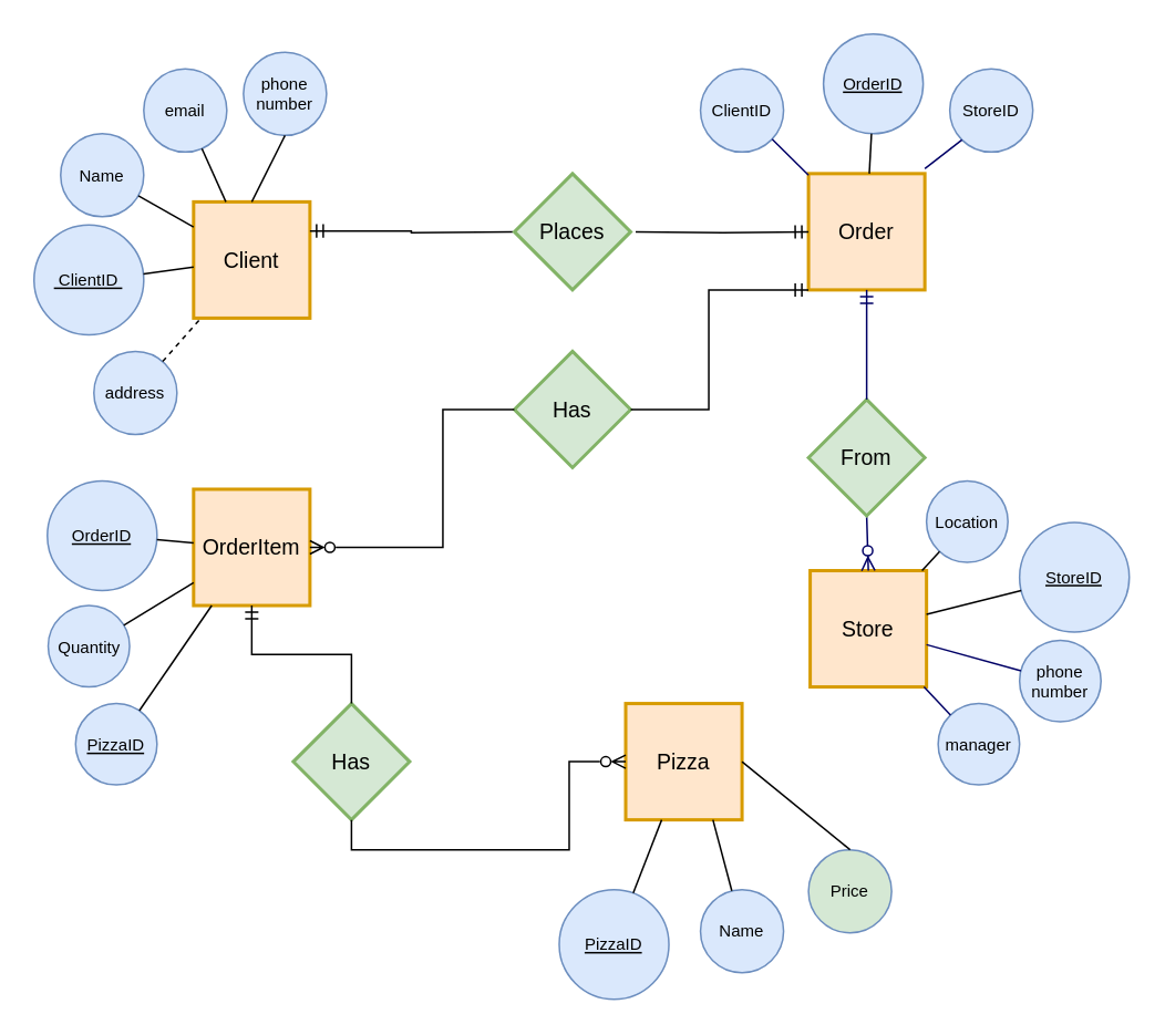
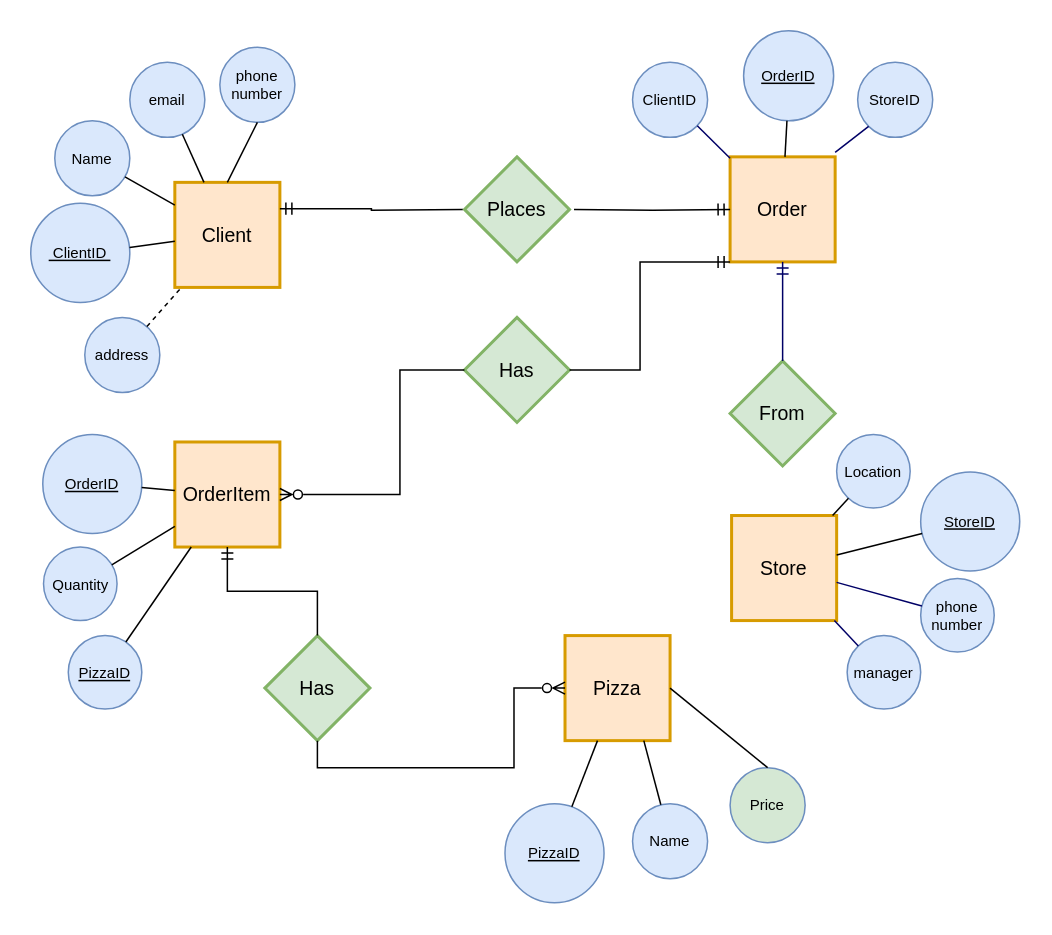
  <mxCell id="0" />
  <mxCell id="1" parent="0" />
  <mxCell id="2" value="Client" style="strokeWidth=2;whiteSpace=wrap;html=1;align=center;fontSize=13;fontFamily=Helvetica;fontColor=#000000;strokeColor=#d79b00;fillColor=#ffe6cc;" parent="1" vertex="1"><mxGeometry x="116" y="121" width="70" height="70" as="geometry" /></mxCell>
  <mxCell id="3" value="Name" style="ellipse;whiteSpace=wrap;html=1;aspect=fixed;fontSize=10;fillColor=#dae8fc;strokeColor=#6c8ebf;" parent="1" vertex="1"><mxGeometry x="36" y="80" width="50" height="50" as="geometry" /></mxCell>
  <mxCell id="4" value="&lt;u&gt;&amp;nbsp;ClientID&amp;nbsp;&lt;/u&gt;" style="ellipse;whiteSpace=wrap;html=1;aspect=fixed;fontSize=10;fillColor=#dae8fc;strokeColor=#6c8ebf;" parent="1" vertex="1"><mxGeometry x="20" y="135" width="66" height="66" as="geometry" /></mxCell>
  <mxCell id="5" value="address" style="ellipse;whiteSpace=wrap;html=1;aspect=fixed;fontSize=10;fillColor=#dae8fc;strokeColor=#6c8ebf;" parent="1" vertex="1"><mxGeometry x="56" y="211" width="50" height="50" as="geometry" /></mxCell>
  <mxCell id="6" value="Order" style="strokeWidth=2;whiteSpace=wrap;html=1;align=center;fontSize=13;fontFamily=Helvetica;fontColor=#000000;strokeColor=#d79b00;fillColor=#ffe6cc;" parent="1" vertex="1"><mxGeometry x="486" y="104" width="70" height="70" as="geometry" /></mxCell>
  <mxCell id="7" value="ClientID" style="ellipse;whiteSpace=wrap;html=1;aspect=fixed;fontSize=10;fillColor=#dae8fc;strokeColor=#6c8ebf;" parent="1" vertex="1"><mxGeometry x="421" y="41" width="50" height="50" as="geometry" /></mxCell>
  <mxCell id="8" value="" style="edgeStyle=none;rounded=0;html=1;startArrow=none;startFill=0;endArrow=none;endFill=0;jettySize=auto;orthogonalLoop=1;strokeColor=#000066;fontSize=13;" parent="1" source="7" target="6" edge="1"><mxGeometry relative="1" as="geometry" /></mxCell>
  <mxCell id="9" value="&lt;u&gt;OrderID&lt;/u&gt;" style="ellipse;whiteSpace=wrap;html=1;aspect=fixed;fontSize=10;fillColor=#dae8fc;strokeColor=#6c8ebf;" parent="1" vertex="1"><mxGeometry x="495" y="20" width="60" height="60" as="geometry" /></mxCell>
  <mxCell id="10" value="" style="edgeStyle=orthogonalEdgeStyle;html=1;endArrow=ERmandOne;endFill=0;fontSize=13;exitX=1;exitY=0.5;entryX=0;entryY=0.5;rounded=0;" parent="1" target="6" edge="1"><mxGeometry width="100" height="100" relative="1" as="geometry"><mxPoint x="382" y="139" as="sourcePoint" /><mxPoint x="381" y="231" as="targetPoint" /></mxGeometry></mxCell>
  <mxCell id="11" value="" style="edgeStyle=orthogonalEdgeStyle;html=1;endArrow=none;endFill=0;fontSize=13;exitX=1;exitY=0.25;entryX=0;entryY=0.5;rounded=0;startArrow=ERmandOne;startFill=0;" parent="1" source="2" edge="1"><mxGeometry width="100" height="100" relative="1" as="geometry"><mxPoint x="186" y="156" as="sourcePoint" /><mxPoint x="308" y="139" as="targetPoint" /></mxGeometry></mxCell>
  <mxCell id="12" value="Store" style="strokeWidth=2;whiteSpace=wrap;html=1;align=center;fontSize=13;fontFamily=Helvetica;fontColor=#000000;strokeColor=#d79b00;fillColor=#ffe6cc;" parent="1" vertex="1"><mxGeometry x="487" y="343" width="70" height="70" as="geometry" /></mxCell>
  <mxCell id="13" value="OrderItem" style="strokeWidth=2;whiteSpace=wrap;html=1;align=center;fontSize=13;fontFamily=Helvetica;fontColor=#000000;strokeColor=#d79b00;fillColor=#ffe6cc;" parent="1" vertex="1"><mxGeometry x="116" y="294" width="70" height="70" as="geometry" /></mxCell>
  <mxCell id="14" value="Has" style="shape=rhombus;strokeWidth=2;fontSize=13;perimeter=rhombusPerimeter;whiteSpace=wrap;html=1;align=center;fillColor=#d5e8d4;strokeColor=#82b366;" parent="1" vertex="1"><mxGeometry x="176" y="423" width="70" height="70" as="geometry" /></mxCell>
  <mxCell id="15" value="Pizza" style="strokeWidth=2;whiteSpace=wrap;html=1;align=center;fontSize=13;fontFamily=Helvetica;fontColor=#000000;strokeColor=#d79b00;fillColor=#ffe6cc;" parent="1" vertex="1"><mxGeometry x="376" y="423" width="70" height="70" as="geometry" /></mxCell>
  <mxCell id="16" value="&lt;u&gt;PizzaID&lt;/u&gt;" style="ellipse;whiteSpace=wrap;html=1;aspect=fixed;fontSize=10;fillColor=#dae8fc;strokeColor=#6c8ebf;" parent="1" vertex="1"><mxGeometry x="336" y="535" width="66" height="66" as="geometry" /></mxCell>
  <mxCell id="17" value="Name" style="ellipse;whiteSpace=wrap;html=1;aspect=fixed;fontSize=10;fillColor=#dae8fc;strokeColor=#6c8ebf;" parent="1" vertex="1"><mxGeometry x="421" y="535" width="50" height="50" as="geometry" /></mxCell>
  <mxCell id="18" value="&lt;u&gt;StoreID&lt;/u&gt;" style="ellipse;whiteSpace=wrap;html=1;aspect=fixed;fontSize=10;fillColor=#dae8fc;strokeColor=#6c8ebf;" parent="1" vertex="1"><mxGeometry x="613" y="314" width="66" height="66" as="geometry" /></mxCell>
  <mxCell id="19" value="Location" style="ellipse;whiteSpace=wrap;html=1;aspect=fixed;fontSize=10;fillColor=#dae8fc;strokeColor=#6c8ebf;" parent="1" vertex="1"><mxGeometry x="557" y="289" width="49" height="49" as="geometry" /></mxCell>
  <mxCell id="20" style="rounded=0;html=1;endArrow=none;endFill=0;jettySize=auto;orthogonalLoop=1;fontSize=12;" parent="1" source="12" target="19" edge="1"><mxGeometry relative="1" as="geometry" /></mxCell>
  <mxCell id="21" style="rounded=0;html=1;endArrow=none;endFill=0;jettySize=auto;orthogonalLoop=1;fontSize=12;" parent="1" source="9" target="6" edge="1"><mxGeometry relative="1" as="geometry" /></mxCell>
  <mxCell id="22" style="edgeStyle=none;rounded=0;html=1;endArrow=none;endFill=0;jettySize=auto;orthogonalLoop=1;fontSize=12;" parent="1" source="12" target="18" edge="1"><mxGeometry relative="1" as="geometry" /></mxCell>
  <mxCell id="23" style="edgeStyle=none;rounded=0;html=1;endArrow=none;endFill=0;jettySize=auto;orthogonalLoop=1;fontSize=12;" parent="1" source="16" target="15" edge="1"><mxGeometry relative="1" as="geometry" /></mxCell>
  <mxCell id="24" style="edgeStyle=none;rounded=0;html=1;endArrow=none;endFill=0;jettySize=auto;orthogonalLoop=1;fontSize=12;entryX=0.75;entryY=1;entryDx=0;entryDy=0;" parent="1" source="17" target="15" edge="1"><mxGeometry relative="1" as="geometry" /></mxCell>
  <mxCell id="25" style="edgeStyle=none;rounded=0;html=1;endArrow=none;endFill=0;jettySize=auto;orthogonalLoop=1;fontSize=12;" parent="1" source="4" target="2" edge="1"><mxGeometry relative="1" as="geometry" /></mxCell>
  <mxCell id="26" style="edgeStyle=none;rounded=0;html=1;endArrow=none;endFill=0;jettySize=auto;orthogonalLoop=1;fontSize=12;" parent="1" source="3" target="2" edge="1"><mxGeometry relative="1" as="geometry" /></mxCell>
  <mxCell id="27" style="edgeStyle=none;rounded=0;html=1;endArrow=none;endFill=0;jettySize=auto;orthogonalLoop=1;fontSize=12;dashed=1;" parent="1" source="5" target="2" edge="1"><mxGeometry relative="1" as="geometry"><mxPoint x="106" y="221" as="sourcePoint" /></mxGeometry></mxCell>
  <mxCell id="28" value="&lt;u&gt;OrderID&lt;/u&gt;" style="ellipse;whiteSpace=wrap;html=1;aspect=fixed;fontSize=10;fillColor=#dae8fc;strokeColor=#6c8ebf;" parent="1" vertex="1"><mxGeometry x="28" y="289" width="66" height="66" as="geometry" /></mxCell>
  <mxCell id="29" value="&lt;u&gt;PizzaID&lt;/u&gt;" style="ellipse;whiteSpace=wrap;html=1;aspect=fixed;fontSize=10;fillColor=#dae8fc;strokeColor=#6c8ebf;" parent="1" vertex="1"><mxGeometry x="45" y="423" width="49" height="49" as="geometry" /></mxCell>
  <mxCell id="30" value="Quantity" style="ellipse;whiteSpace=wrap;html=1;aspect=fixed;fontSize=10;fillColor=#dae8fc;strokeColor=#6c8ebf;" parent="1" vertex="1"><mxGeometry x="28.5" y="364" width="49" height="49" as="geometry" /></mxCell>
  <mxCell id="31" style="rounded=0;html=1;startArrow=none;startFill=0;endArrow=none;endFill=0;jettySize=auto;orthogonalLoop=1;fontSize=10;" parent="1" source="28" target="13" edge="1"><mxGeometry relative="1" as="geometry" /></mxCell>
  <mxCell id="32" style="edgeStyle=none;rounded=0;html=1;startArrow=none;startFill=0;endArrow=none;endFill=0;jettySize=auto;orthogonalLoop=1;fontSize=10;" parent="1" source="29" target="13" edge="1"><mxGeometry relative="1" as="geometry" /></mxCell>
  <mxCell id="33" style="edgeStyle=none;rounded=0;html=1;startArrow=none;startFill=0;endArrow=none;endFill=0;jettySize=auto;orthogonalLoop=1;fontSize=10;" parent="1" source="30" target="13" edge="1"><mxGeometry relative="1" as="geometry" /></mxCell>
  <mxCell id="34" value="email" style="ellipse;whiteSpace=wrap;html=1;aspect=fixed;fontSize=10;fillColor=#dae8fc;strokeColor=#6c8ebf;" parent="1" vertex="1"><mxGeometry x="86" y="41" width="50" height="50" as="geometry" /></mxCell>
  <mxCell id="35" style="rounded=0;html=1;startArrow=none;startFill=0;endArrow=none;endFill=0;jettySize=auto;orthogonalLoop=1;fontSize=10;" parent="1" source="34" target="2" edge="1"><mxGeometry relative="1" as="geometry" /></mxCell>
  <mxCell id="36" value="phone number" style="ellipse;whiteSpace=wrap;html=1;aspect=fixed;fontSize=10;fillColor=#dae8fc;strokeColor=#6c8ebf;" parent="1" vertex="1"><mxGeometry x="613" y="385" width="49" height="49" as="geometry" /></mxCell>
  <mxCell id="37" style="rounded=0;html=1;startArrow=none;startFill=0;endArrow=none;endFill=0;jettySize=auto;orthogonalLoop=1;strokeColor=#000066;fontSize=13;" parent="1" source="36" target="12" edge="1"><mxGeometry relative="1" as="geometry" /></mxCell>
- <mxCell id="38" style="edgeStyle=none;rounded=0;html=1;exitX=1;exitY=0.5;entryX=0.5;entryY=0;startArrow=none;startFill=0;endArrow=ERzeroToMany;endFill=1;jettySize=auto;orthogonalLoop=1;strokeColor=#000066;fontSize=13;exitDx=0;exitDy=0;" parent="1" source="48" target="12" edge="1"><mxGeometry relative="1" as="geometry" /></mxCell>
  <mxCell id="39" value="manager" style="ellipse;whiteSpace=wrap;html=1;aspect=fixed;fontSize=10;fillColor=#dae8fc;strokeColor=#6c8ebf;" parent="1" vertex="1"><mxGeometry x="564" y="423" width="49" height="49" as="geometry" /></mxCell>
  <mxCell id="40" style="edgeStyle=none;rounded=0;html=1;startArrow=none;startFill=0;endArrow=none;endFill=0;jettySize=auto;orthogonalLoop=1;strokeColor=#000066;fontSize=13;" parent="1" source="39" target="12" edge="1"><mxGeometry relative="1" as="geometry" /></mxCell>
  <mxCell id="41" value="phone number" style="ellipse;whiteSpace=wrap;html=1;aspect=fixed;fontSize=10;fillColor=#dae8fc;strokeColor=#6c8ebf;" parent="1" vertex="1"><mxGeometry x="146" y="31" width="50" height="50" as="geometry" /></mxCell>
  <mxCell id="42" style="rounded=0;html=1;startArrow=none;startFill=0;endArrow=none;endFill=0;jettySize=auto;orthogonalLoop=1;fontSize=10;exitX=0.5;exitY=1;exitDx=0;exitDy=0;entryX=0.5;entryY=0;entryDx=0;entryDy=0;" parent="1" source="41" target="2" edge="1"><mxGeometry relative="1" as="geometry"><mxPoint x="130.999" y="98.913" as="sourcePoint" /><mxPoint x="156" y="111" as="targetPoint" /></mxGeometry></mxCell>
  <mxCell id="43" value="Places" style="shape=rhombus;strokeWidth=2;fontSize=13;perimeter=rhombusPerimeter;whiteSpace=wrap;html=1;align=center;fillColor=#d5e8d4;strokeColor=#82b366;" parent="1" vertex="1"><mxGeometry x="309" y="104" width="70" height="70" as="geometry" /></mxCell>
  <mxCell id="44" value="StoreID" style="ellipse;whiteSpace=wrap;html=1;aspect=fixed;fontSize=10;fillColor=#dae8fc;strokeColor=#6c8ebf;" parent="1" vertex="1"><mxGeometry x="571" y="41" width="50" height="50" as="geometry" /></mxCell>
  <mxCell id="45" value="" style="edgeStyle=none;rounded=0;html=1;startArrow=none;startFill=0;endArrow=none;endFill=0;jettySize=auto;orthogonalLoop=1;strokeColor=#000066;fontSize=13;exitX=0;exitY=1;exitDx=0;exitDy=0;" parent="1" source="44" edge="1"><mxGeometry relative="1" as="geometry"><mxPoint x="474.125" y="93.219" as="sourcePoint" /><mxPoint x="556" y="101" as="targetPoint" /></mxGeometry></mxCell>
  <mxCell id="46" value="Price" style="ellipse;whiteSpace=wrap;html=1;aspect=fixed;fontSize=10;fillColor=#d5e8d4;strokeColor=#6c8ebf;" parent="1" vertex="1"><mxGeometry x="486" y="511" width="50" height="50" as="geometry" /></mxCell>
  <mxCell id="47" style="edgeStyle=none;rounded=0;html=1;endArrow=none;endFill=0;jettySize=auto;orthogonalLoop=1;fontSize=12;exitX=0.5;exitY=0;exitDx=0;exitDy=0;entryX=1;entryY=0.5;entryDx=0;entryDy=0;" parent="1" source="46" target="15" edge="1"><mxGeometry relative="1" as="geometry"><mxPoint x="351" y="589" as="sourcePoint" /><mxPoint x="360.182" y="570" as="targetPoint" /></mxGeometry></mxCell>
  <mxCell id="48" value="From" style="shape=rhombus;strokeWidth=2;fontSize=13;perimeter=rhombusPerimeter;whiteSpace=wrap;html=1;align=center;direction=south;fillColor=#d5e8d4;strokeColor=#82b366;" parent="1" vertex="1"><mxGeometry x="486" y="240" width="70" height="70" as="geometry" /></mxCell>
  <mxCell id="49" value="" style="edgeStyle=none;rounded=0;html=1;exitX=0.5;exitY=1;entryX=0;entryY=0.5;startArrow=ERmandOne;startFill=0;endArrow=none;endFill=1;jettySize=auto;orthogonalLoop=1;strokeColor=#000066;fontSize=13;entryDx=0;entryDy=0;" parent="1" source="6" target="48" edge="1"><mxGeometry relative="1" as="geometry"><mxPoint x="521" y="174" as="sourcePoint" /><mxPoint x="521" y="294" as="targetPoint" /></mxGeometry></mxCell>
  <mxCell id="50" value="Has" style="shape=rhombus;strokeWidth=2;fontSize=13;perimeter=rhombusPerimeter;whiteSpace=wrap;html=1;align=center;direction=south;fillColor=#d5e8d4;strokeColor=#82b366;" parent="1" vertex="1"><mxGeometry x="309" y="211" width="70" height="70" as="geometry" /></mxCell>
  <mxCell id="51" value="" style="edgeStyle=orthogonalEdgeStyle;html=1;endArrow=ERmandOne;endFill=0;fontSize=13;exitX=0.5;exitY=0;entryX=0;entryY=1;rounded=0;entryDx=0;entryDy=0;exitDx=0;exitDy=0;" parent="1" source="50" target="6" edge="1"><mxGeometry width="100" height="100" relative="1" as="geometry"><mxPoint x="392" y="149" as="sourcePoint" /><mxPoint x="496" y="149" as="targetPoint" /><Array as="points"><mxPoint x="426" y="246" /><mxPoint x="426" y="174" /></Array></mxGeometry></mxCell>
  <mxCell id="52" value="" style="edgeStyle=orthogonalEdgeStyle;html=1;endArrow=none;endFill=0;fontSize=13;exitX=1;exitY=0.5;entryX=0.5;entryY=1;rounded=0;exitDx=0;exitDy=0;entryDx=0;entryDy=0;startArrow=ERzeroToMany;startFill=0;" parent="1" source="13" target="50" edge="1"><mxGeometry width="100" height="100" relative="1" as="geometry"><mxPoint x="402" y="159" as="sourcePoint" /><mxPoint x="506" y="159" as="targetPoint" /><Array as="points"><mxPoint x="266" y="329" /><mxPoint x="266" y="246" /></Array></mxGeometry></mxCell>
  <mxCell id="53" value="" style="edgeStyle=orthogonalEdgeStyle;html=1;endArrow=none;endFill=0;fontSize=13;entryX=0.5;entryY=0;rounded=0;startArrow=ERmandOne;startFill=0;entryDx=0;entryDy=0;exitX=0.5;exitY=1;exitDx=0;exitDy=0;" parent="1" source="13" target="14" edge="1"><mxGeometry width="100" height="100" relative="1" as="geometry"><mxPoint x="196" y="361" as="sourcePoint" /><mxPoint x="318" y="149" as="targetPoint" /></mxGeometry></mxCell>
  <mxCell id="54" value="" style="edgeStyle=orthogonalEdgeStyle;html=1;endArrow=none;endFill=0;fontSize=13;exitX=0;exitY=0.5;entryX=0.5;entryY=1;rounded=0;exitDx=0;exitDy=0;entryDx=0;entryDy=0;startArrow=ERzeroToMany;startFill=0;" parent="1" source="15" target="14" edge="1"><mxGeometry width="100" height="100" relative="1" as="geometry"><mxPoint x="123" y="601" as="sourcePoint" /><mxPoint x="246" y="518" as="targetPoint" /><Array as="points"><mxPoint x="342" y="511" /><mxPoint x="211" y="511" /></Array></mxGeometry></mxCell>
